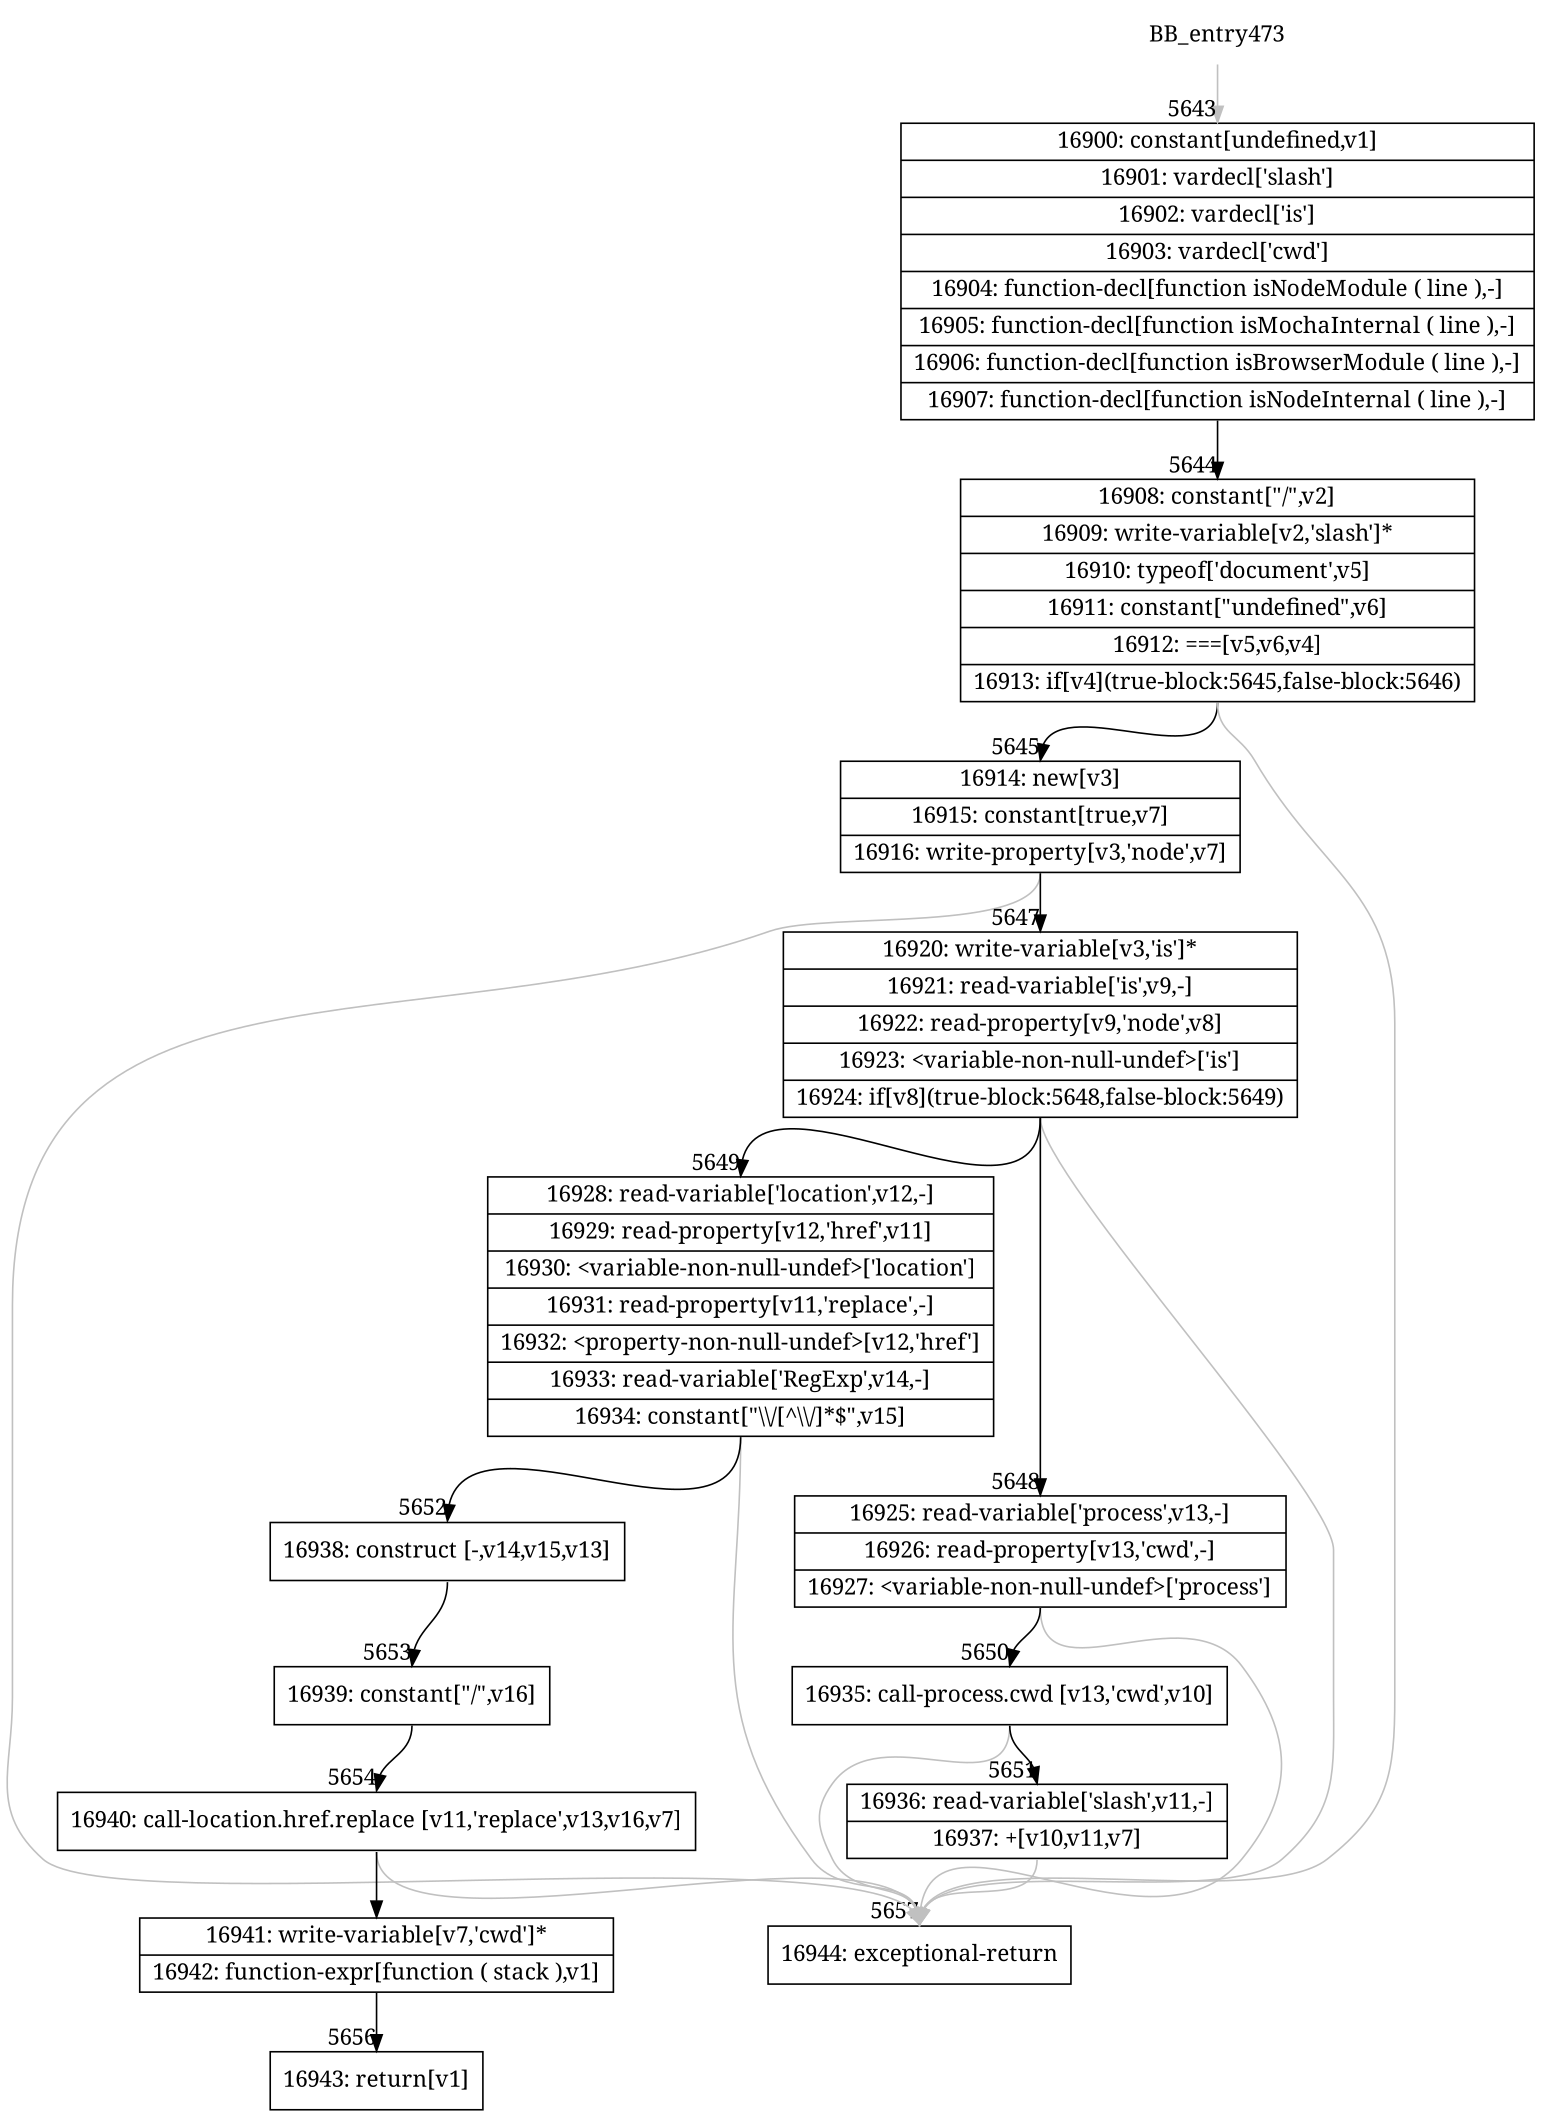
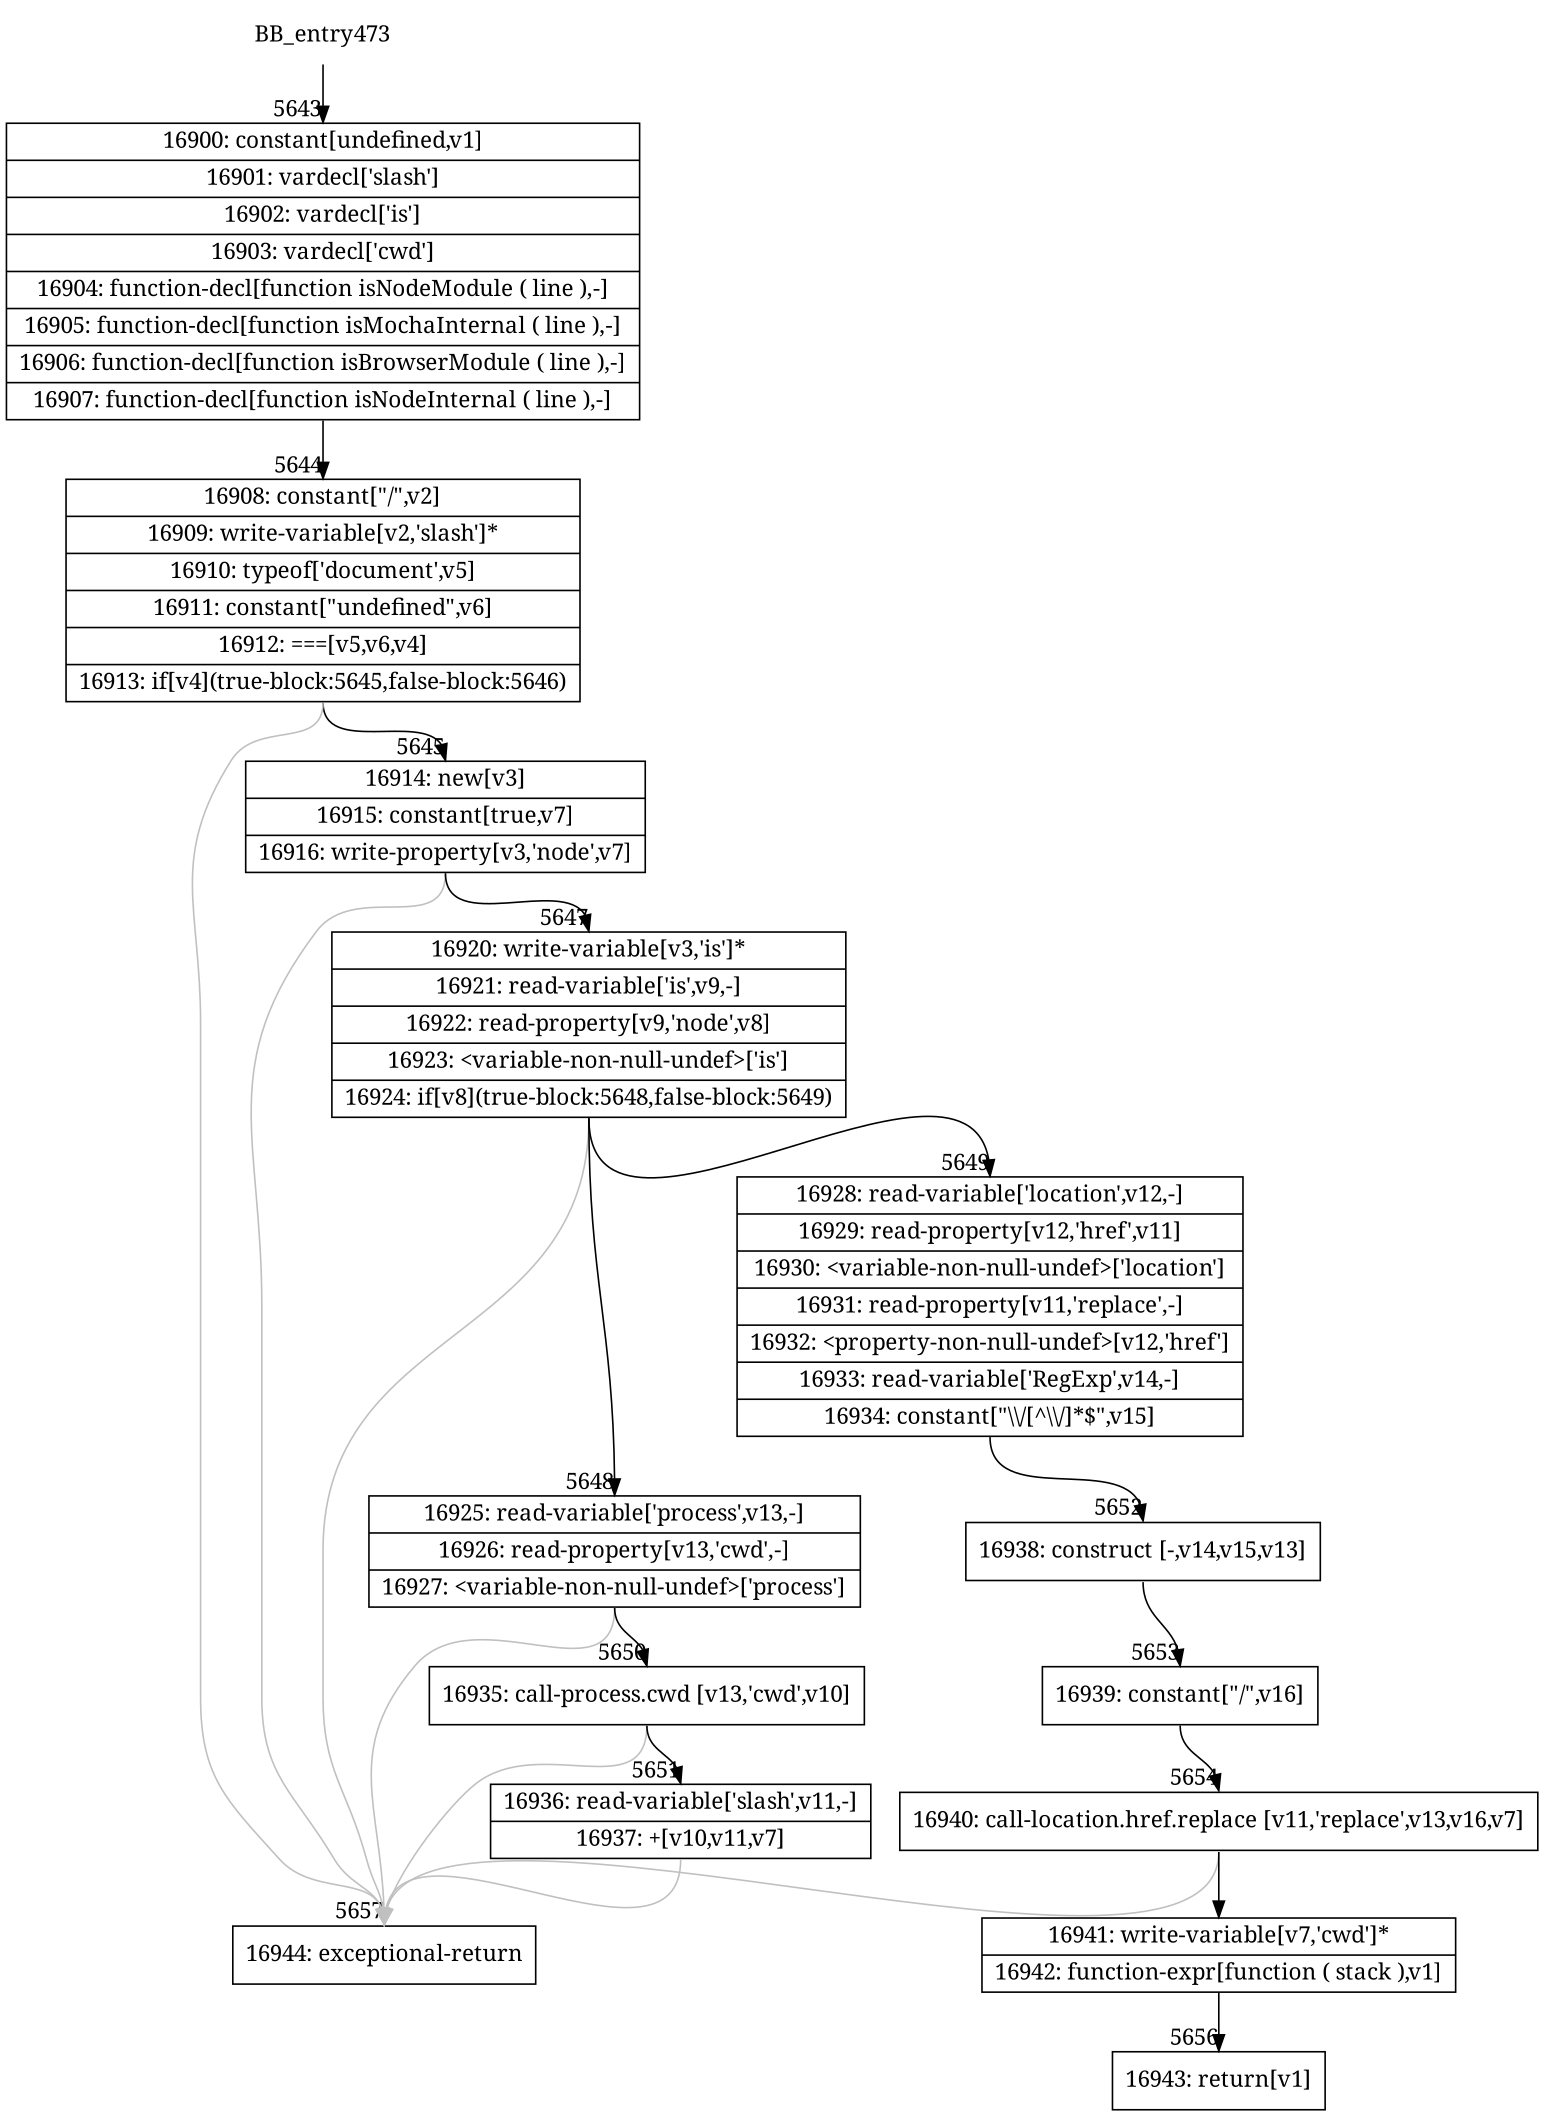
  digraph {
    fontname="Noto Serif"
    rankdir=TD
    node [fontname="Noto Serif" shape=record]
    edge [fontname="Noto Serif" headport=n tailport=s]
    n1 [label=BB_entry473 shape=none]
    n2 [label="{16900: constant[undefined,v1]|16901: vardecl['slash']|16902: vardecl['is']|16903: vardecl['cwd']|16904: function-decl[function isNodeModule ( line ),-]|16905: function-decl[function isMochaInternal ( line ),-]|16906: function-decl[function isBrowserModule ( line ),-]|16907: function-decl[function isNodeInternal ( line ),-]}"]
    n3 [label="{16908: constant[\"/\",v2]|16909: write-variable[v2,'slash']*|16910: typeof['document',v5]|16911: constant[\"undefined\",v6]|16912: ===[v5,v6,v4]|16913: if[v4](true-block:5645,false-block:5646)}"]
    n4 [label="{16914: new[v3]|16915: constant[true,v7]|16916: write-property[v3,'node',v7]}"]
    n5 [label="{16944: exceptional-return}"]
    n6 [label="{16920: write-variable[v3,'is']*|16921: read-variable['is',v9,-]|16922: read-property[v9,'node',v8]|16923: \<variable-non-null-undef\>['is']|16924: if[v8](true-block:5648,false-block:5649)}"]
    n7 [label="{16925: read-variable['process',v13,-]|16926: read-property[v13,'cwd',-]|16927: \<variable-non-null-undef\>['process']}"]
    n8 [label="{16928: read-variable['location',v12,-]|16929: read-property[v12,'href',v11]|16930: \<variable-non-null-undef\>['location']|16931: read-property[v11,'replace',-]|16932: \<property-non-null-undef\>[v12,'href']|16933: read-variable['RegExp',v14,-]|16934: constant[\"\\\\/[^\\\\/]*$\",v15]}"]
    n9 [label="{16935: call-process.cwd [v13,'cwd',v10]}"]
    n10 [label="{16938: construct [-,v14,v15,v13]}"]
    n11 [label="{16936: read-variable['slash',v11,-]|16937: +[v10,v11,v7]}"]
    n12 [label="{16939: constant[\"/\",v16]}"]
    n13 [label="{16940: call-location.href.replace [v11,'replace',v13,v16,v7]}"]
    n14 [label="{16941: write-variable[v7,'cwd']*|16942: function-expr[function ( stack ),v1]}"]
    n15 [label="{16943: return[v1]}"]
-   n1 -> n2 [headlabel="    5643" color=gray]
+   n1 -> n2 [headlabel="    5643"]
    n2 -> n3 [headlabel="      5644"]
    n3 -> n4 [headlabel="      5645"]
    n3 -> n5 [color=gray headlabel="      5657"]
    n4 -> n5 [color=gray]
    n4 -> n6 [headlabel="      5647"]
    n6 -> n5 [color=gray]
    n6 -> n7 [headlabel="      5648"]
    n6 -> n8 [headlabel="      5649"]
    n7 -> n5 [color=gray]
    n7 -> n9 [headlabel="      5650"]
-   n8 -> n5 [color=gray]
    n8 -> n10 [headlabel="      5652"]
    n9 -> n5 [color=gray]
    n9 -> n11 [headlabel="      5651"]
    n10 -> n12 [headlabel="      5653"]
    n11 -> n5 [color=gray]
    n12 -> n13 [headlabel="      5654"]
    n13 -> n5 [color=gray]
    n13 -> n14
    n14 -> n15 [headlabel="      5656"]
  }
